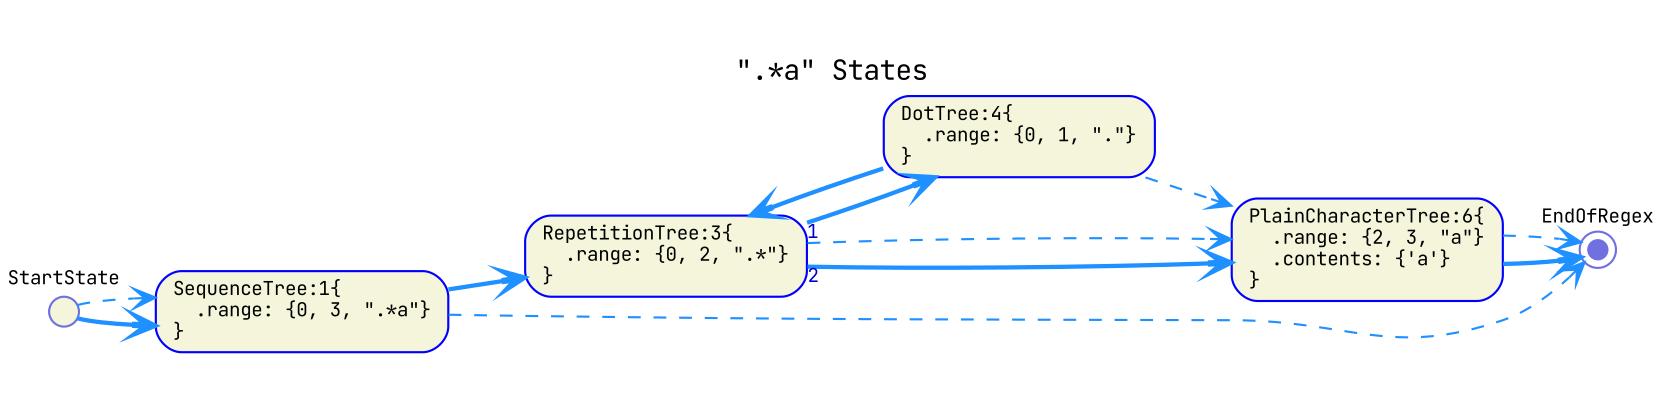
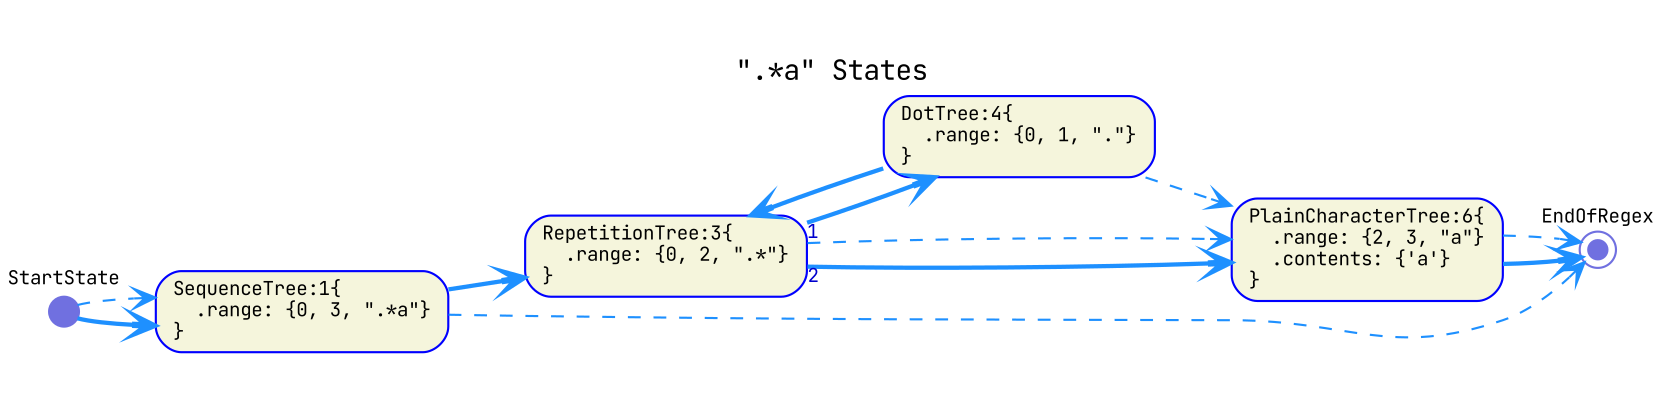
  digraph {
    fontname="JetBrains Mono"
    fontsize=13
    label="\".*a\" States"
    labelloc=t
    rankdir=LR
    node [color=Blue fillcolor=Beige fixedsize=false fontname="JetBrains Mono" fontsize=9 shape=box style="rounded,filled"]
    edge [arrowhead=vee arrowtail=none color=DodgerBlue dir=both fontcolor=MediumBlue fontname="JetBrains Mono" fontsize=9 style=bold]
    n1 [label="SequenceTree:1\{\l  .range: \{0, 3, \".*a\"\}\l\}\l" width=0.75]
    n2 [label="RepetitionTree:3\{\l  .range: \{0, 2, \".*\"\}\l\}\l" width=0.75]
    n3 [color="#7070E0" fillcolor="#7070E0" fixedsize=true label="EndOfRegex\l\l\l\l" shape=doublecircle width=0.12]
    n4 [label="DotTree:4\{\l  .range: \{0, 1, \".\"\}\l\}\l" width=0.75]
    n5 [label="PlainCharacterTree:6\{\l  .range: \{2, 3, \"a\"\}\l  .contents: \{'a'\}\l\}\l" width=0.75]
-   n6 [color="#7070E0" fixedsize=true label="StartState\l\l\l\l" shape=circle width=0.20]
+   n6 [color="#7070E0" fillcolor="#7070E0" fixedsize=true label="StartState\l\l\l\l" shape=circle width=0.20]
    n1 -> n2
    n1 -> n3 [style=dashed]
    n2 -> n4 [taillabel=1]
    n2 -> n5 [taillabel=2]
    n2 -> n5 [style=dashed]
    n4 -> n2
    n4 -> n5 [style=dashed]
    n5 -> n3
    n5 -> n3 [style=dashed]
    n6 -> n1
    n6 -> n1 [style=dashed]
  }
